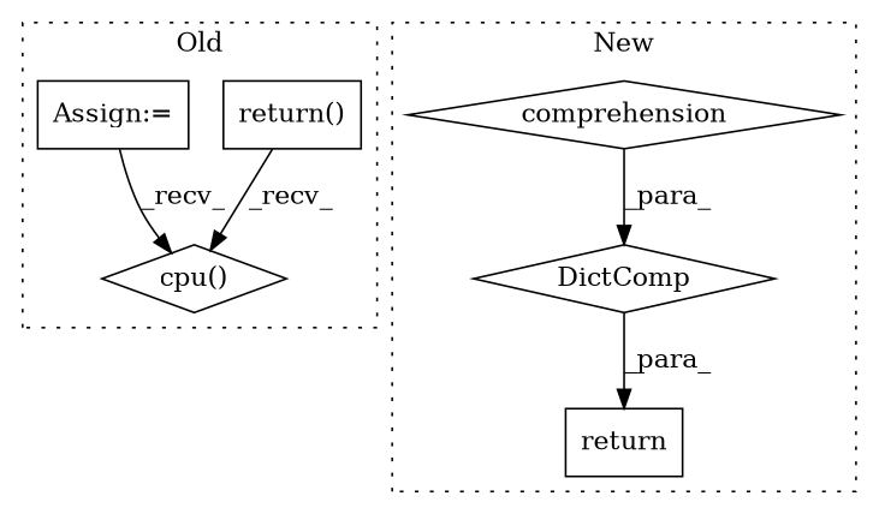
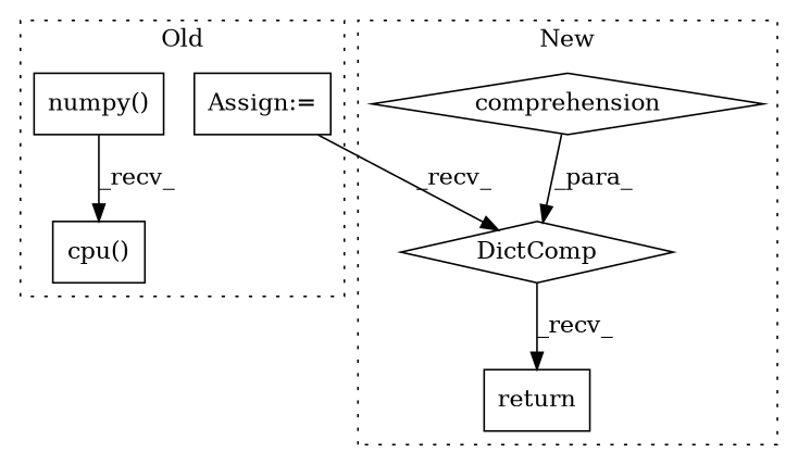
  digraph {
    node [a=75 s=2899 shape=box]
-   n1 [l=24 label="return()"]
-   n2 [l=16 label="cpu()" shape=diamond]
+   n1 [l=24 label="numpy()"]
+   n2 [l=16 label="cpu()"]
    n3 [a=68 l=28 label="Assign:=" s=2672]
    n4 [a=84 l=102 label=DictComp s=2641 shape=diamond]
    n5 [a=45 l=3 label=comprehension s=2714 shape=diamond]
    n6 [a=93 l=7 label=return s=2748]
    subgraph cluster_1 {
      label=Old
      style=dotted
      n1
      n2
      n3
    }
    subgraph cluster_2 {
      label=New
      style=dotted
      n4
      n5
      n6
    }
    n1 -> n2 [label=_recv_]
-   n3 -> n2 [label=_recv_]
-   n4 -> n6 [label=_para_]
+   n3 -> n4 [label=_recv_]
+   n4 -> n6 [label=_recv_]
    n5 -> n4 [label=_para_]
  }
